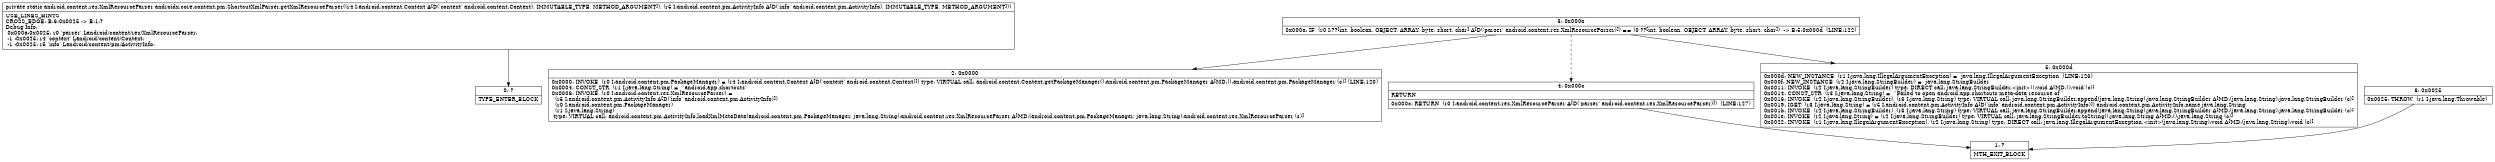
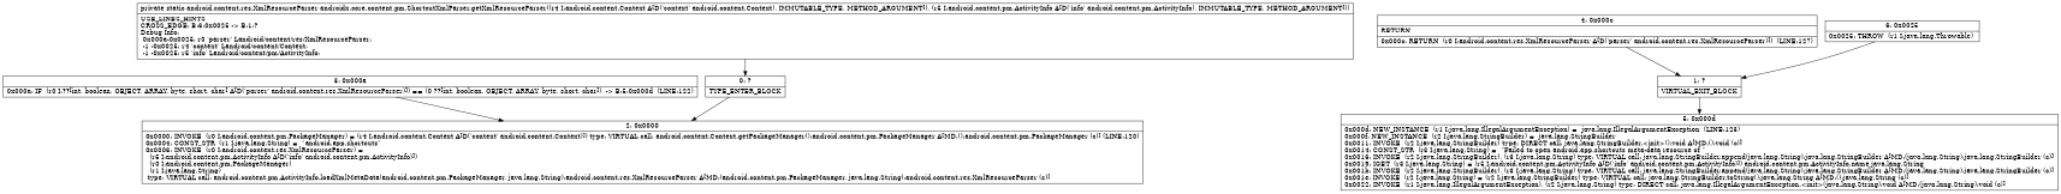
  digraph {
    node [shape=record]
    n1 [label="{0\:\ ?|TYPE_ENTER_BLOCK\l}"]
    n2 [label="{2\:\ 0x0000|0x0000: INVOKE  (r0 I:android.content.pm.PackageManager) = (r4 I:android.content.Context A[D('context' android.content.Context)]) type: VIRTUAL call: android.content.Context.getPackageManager():android.content.pm.PackageManager A[MD:():android.content.pm.PackageManager (c)] (LINE:120)\l0x0004: CONST_STR  (r1 I:java.lang.String) =  \"android.app.shortcuts\" \l0x0006: INVOKE  (r0 I:android.content.res.XmlResourceParser) = \l  (r5 I:android.content.pm.ActivityInfo A[D('info' android.content.pm.ActivityInfo)])\l  (r0 I:android.content.pm.PackageManager)\l  (r1 I:java.lang.String)\l type: VIRTUAL call: android.content.pm.ActivityInfo.loadXmlMetaData(android.content.pm.PackageManager, java.lang.String):android.content.res.XmlResourceParser A[MD:(android.content.pm.PackageManager, java.lang.String):android.content.res.XmlResourceParser (s)]\l}"]
    n3 [label="{3\:\ 0x000a|0x000a: IF  (r0 I:??[int, boolean, OBJECT, ARRAY, byte, short, char] A[D('parser' android.content.res.XmlResourceParser)]) == (0 ??[int, boolean, OBJECT, ARRAY, byte, short, char])  \-\> B:5:0x000d  (LINE:122)\l}"]
    n4 [label="{4\:\ 0x000c|RETURN\l|0x000c: RETURN  (r0 I:android.content.res.XmlResourceParser A[D('parser' android.content.res.XmlResourceParser)])  (LINE:127)\l}"]
    n5 [label="{5\:\ 0x000d|0x000d: NEW_INSTANCE  (r1 I:java.lang.IllegalArgumentException) =  java.lang.IllegalArgumentException  (LINE:123)\l0x000f: NEW_INSTANCE  (r2 I:java.lang.StringBuilder) =  java.lang.StringBuilder \l0x0011: INVOKE  (r2 I:java.lang.StringBuilder) type: DIRECT call: java.lang.StringBuilder.\<init\>():void A[MD:():void (c)]\l0x0014: CONST_STR  (r3 I:java.lang.String) =  \"Failed to open android.app.shortcuts meta\-data resource of \" \l0x0016: INVOKE  (r2 I:java.lang.StringBuilder), (r3 I:java.lang.String) type: VIRTUAL call: java.lang.StringBuilder.append(java.lang.String):java.lang.StringBuilder A[MD:(java.lang.String):java.lang.StringBuilder (c)]\l0x0019: IGET  (r3 I:java.lang.String) = (r5 I:android.content.pm.ActivityInfo A[D('info' android.content.pm.ActivityInfo)]) android.content.pm.ActivityInfo.name java.lang.String \l0x001b: INVOKE  (r2 I:java.lang.StringBuilder), (r3 I:java.lang.String) type: VIRTUAL call: java.lang.StringBuilder.append(java.lang.String):java.lang.StringBuilder A[MD:(java.lang.String):java.lang.StringBuilder (c)]\l0x001e: INVOKE  (r2 I:java.lang.String) = (r2 I:java.lang.StringBuilder) type: VIRTUAL call: java.lang.StringBuilder.toString():java.lang.String A[MD:():java.lang.String (c)]\l0x0022: INVOKE  (r1 I:java.lang.IllegalArgumentException), (r2 I:java.lang.String) type: DIRECT call: java.lang.IllegalArgumentException.\<init\>(java.lang.String):void A[MD:(java.lang.String):void (c)]\l}"]
-   n6 [label="{1\:\ ?|MTH_EXIT_BLOCK\l}"]
+   n6 [label="{1\:\ ?|VIRTUAL_EXIT_BLOCK\l}"]
    n7 [label="{6\:\ 0x0025|0x0025: THROW  (r1 I:java.lang.Throwable) \l}"]
    n8 [label="{private static android.content.res.XmlResourceParser androidx.core.content.pm.ShortcutXmlParser.getXmlResourceParser((r4 I:android.content.Context A[D('context' android.content.Context), IMMUTABLE_TYPE, METHOD_ARGUMENT]), (r5 I:android.content.pm.ActivityInfo A[D('info' android.content.pm.ActivityInfo), IMMUTABLE_TYPE, METHOD_ARGUMENT]))  | USE_LINES_HINTS\lCROSS_EDGE: B:6:0x0025 \-\> B:1:?\lDebug Info:\l  0x000a\-0x0025: r0 'parser' Landroid\/content\/res\/XmlResourceParser;\l  \-1 \-0x0025: r4 'context' Landroid\/content\/Context;\l  \-1 \-0x0025: r5 'info' Landroid\/content\/pm\/ActivityInfo;\l}"]
+   n1 -> n2
    n3 -> n2
-   n3 -> n4 [style=dashed]
-   n3 -> n5
+   n6 -> n5
    n4 -> n6
    n7 -> n6
    n8 -> n1
  }
